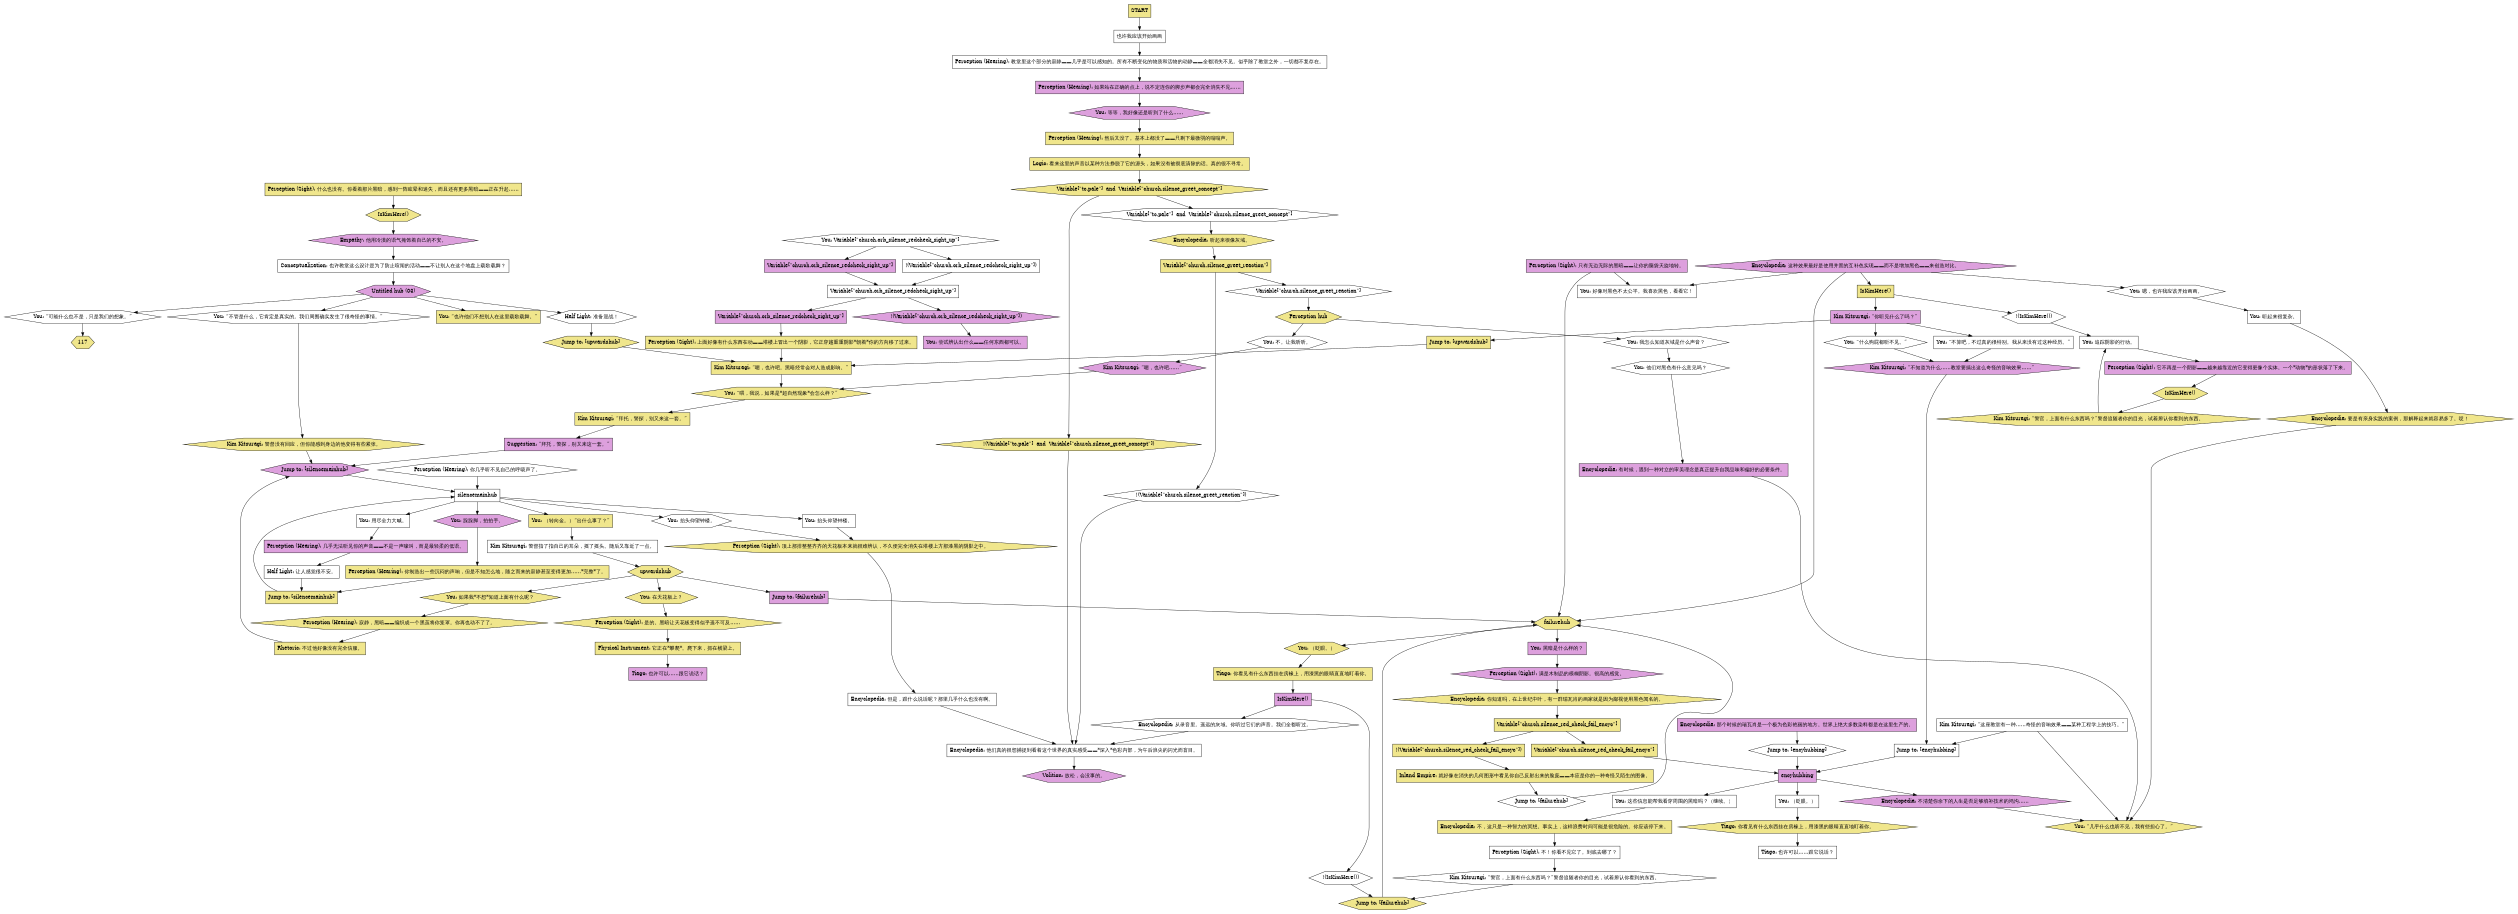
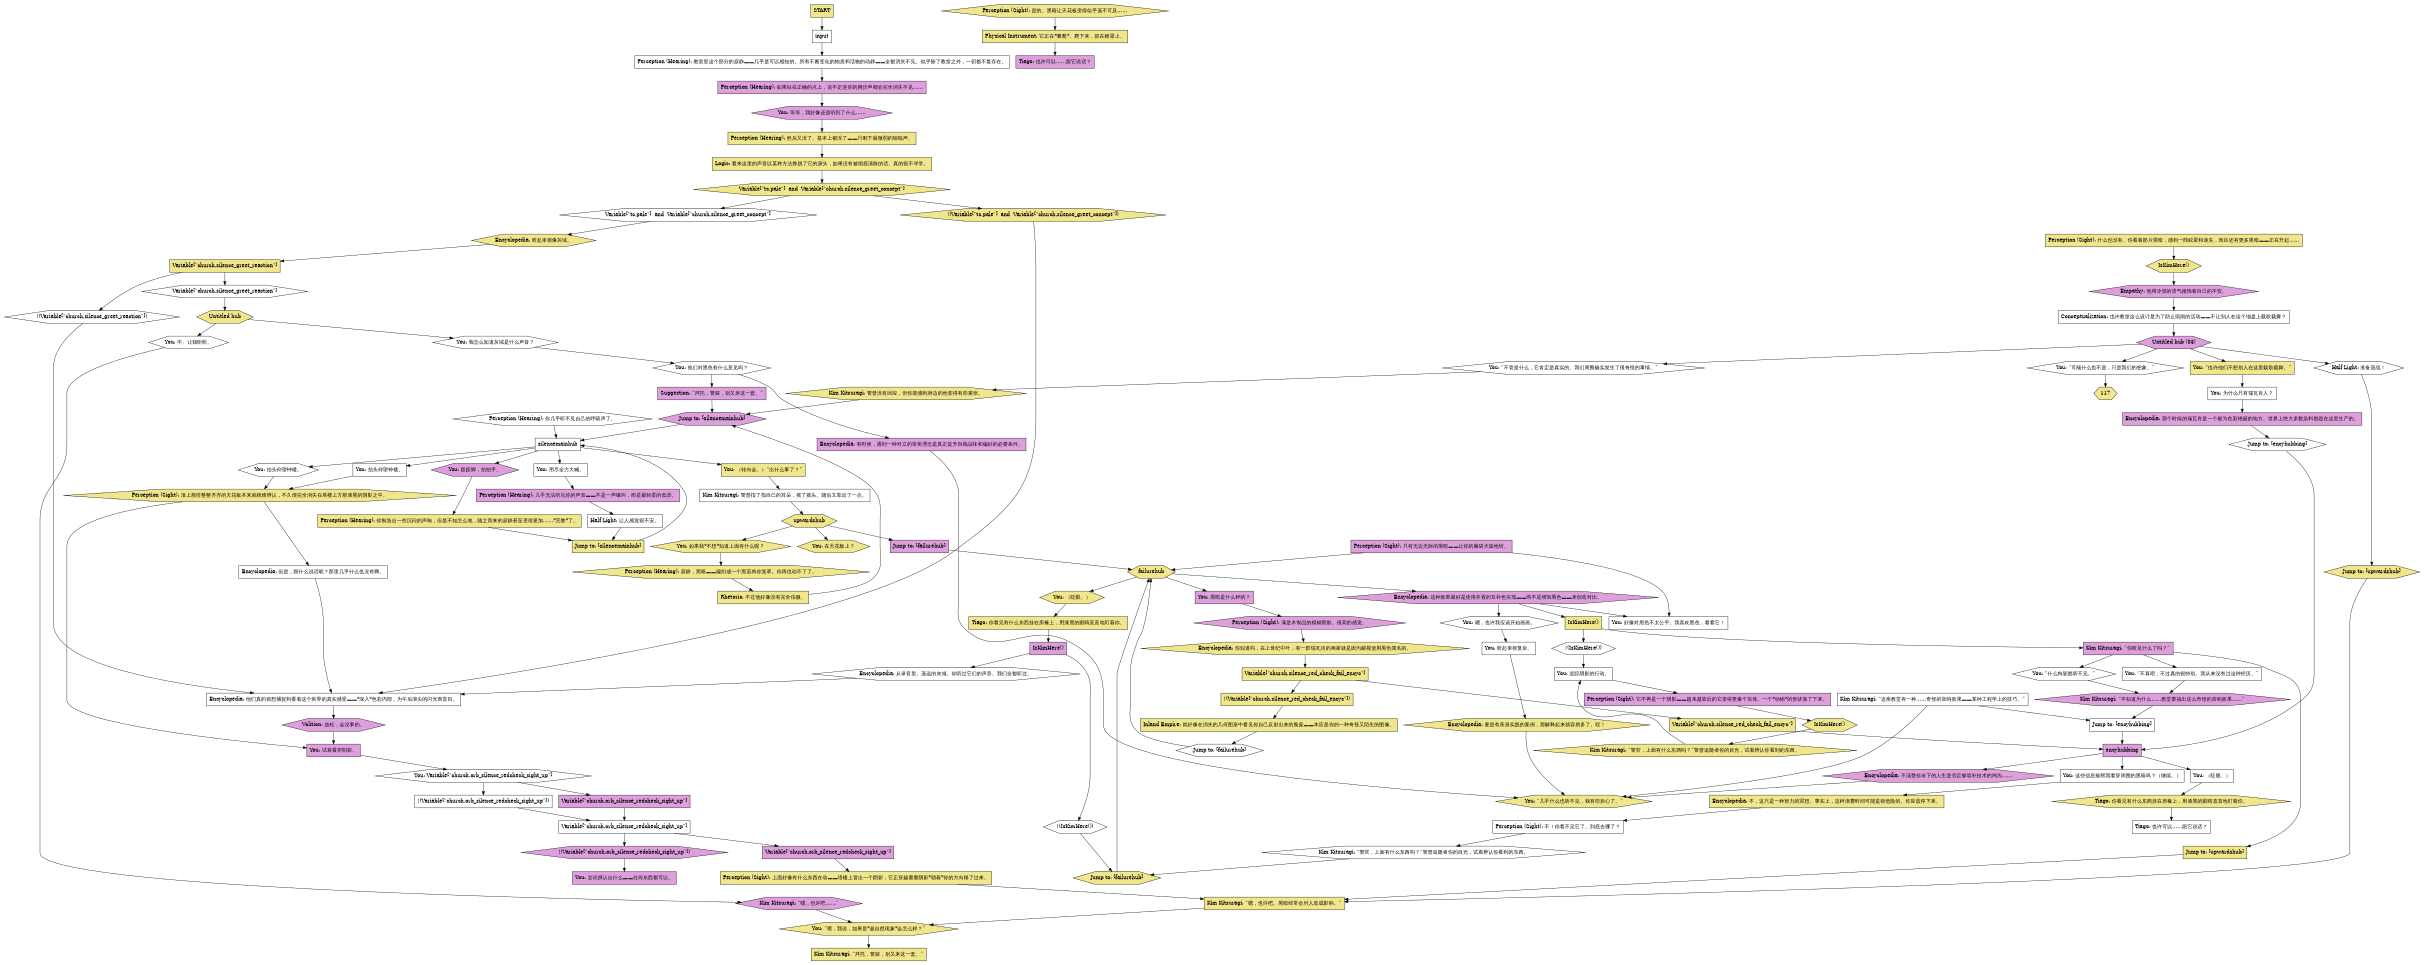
  digraph {
    node [fillcolor=khaki shape=box style=filled]
    n1 [label=START]
-   n2 [fillcolor=white label="也许我应该开始画画"]
+   n2 [fillcolor=white label=input]
    n3 [fillcolor=white label="Perception (Hearing): 教堂里这个部分的寂静——几乎是可以感知的。所有不断变化的物质和活物的动静——全都消失不见。似乎除了教堂之外，一切都不复存在。"]
    n4 [fillcolor=plum label="Perception (Hearing): 如果站在正确的点上，说不定连你的脚步声都会完全消失不见……"]
    n5 [fillcolor=white label="Variable[\"church.orb_silence_redcheck_sight_up\"]"]
    n6 [fillcolor=plum label="Variable[\"church.orb_silence_redcheck_sight_up\"]"]
    n7 [fillcolor=plum label="!(Variable[\"church.orb_silence_redcheck_sight_up\"])" shape=hexagon]
    n8 [label="Perception (Sight): 上面好像有什么东西在动——塔楼上冒出一个阴影，它正穿越重重阴影*朝着*你的方向移了过来。"]
    n9 [fillcolor=plum label="You: 尝试辨认出什么——任何东西都可以。"]
    n10 [label="Kim Kitsuragi: “嗯，也许吧。黑暗经常会对人造成影响。”"]
    n11 [fillcolor=plum label="Jump to: [silencemainhub]" shape=hexagon]
    n12 [fillcolor=white label=silencemainhub]
    n13 [label="You: （转向金。）“出什么事了？”"]
    n14 [fillcolor=plum label="You: 跺跺脚，拍拍手。" shape=hexagon]
    n15 [fillcolor=white label="You: 抬头仰望钟楼。"]
    n16 [fillcolor=white label="You: 抬头仰望钟楼。" shape=hexagon]
    n17 [fillcolor=white label="You: 用尽全力大喊。"]
    n18 [label="Tiago: 你看见有什么东西挂在房椽上，用漆黑的眼睛直直地盯着你。"]
    n19 [fillcolor=plum label="IsKimHere()"]
    n20 [fillcolor=white label="!(IsKimHere())" shape=hexagon]
    n21 [fillcolor=white label="Encyclopedia: 从录音里。遥远的灰域。你听过它们的声音。我们全都听过。" shape=hexagon]
    n22 [label="You: （眨眼。）" shape=hexagon]
    n23 [label="Inland Empire: 就好像在消失的几何图形中看见你自己反射出来的脸庞——本应是你的一种奇怪又陌生的图像。"]
    n24 [fillcolor=white label="Jump to: [failurehub]" shape=hexagon]
    n25 [label=failurehub shape=hexagon]
    n26 [label="Physical Instrument: 它正在*攀爬*。爬下来，抓在横梁上。"]
    n27 [fillcolor=plum label="Tiago: 也许可以……跟它说话？"]
    n28 [label="You: “也许他们不想别人在这里载歌载舞。”"]
+   n29 [fillcolor=white label="You: 为什么只有瑞瓦肖人？"]
    n30 [fillcolor=plum label="Encyclopedia: 那个时候的瑞瓦肖是一个极为色彩艳丽的地方。世界上绝大多数染料都是在这里生产的。"]
    n31 [fillcolor=plum label="You: 等等，我好像还是听到了什么……" shape=hexagon]
    n32 [label="Perception (Hearing): 然后又没了。基本上都没了——只剩下最微弱的嗡嗡声。"]
    n33 [label="Logic: 看来这里的声音以某种方法挣脱了它的源头，如果没有被彻底清除的话。真的很不寻常。"]
    n34 [fillcolor=white label="Kim Kitsuragi: 警督指了指自己的耳朵，摇了摇头。随后又靠近了一点。"]
    n35 [label=upwardshub shape=hexagon]
    n36 [fillcolor=plum label="Perception (Sight): 它不再是一个阴影——越来越靠近的它变得更像个实体。一个*动物*的形状落了下来。"]
    n37 [label="IsKimHere()" shape=hexagon]
    n38 [label="Kim Kitsuragi: “警官，上面有什么东西吗？”警督追随者你的目光，试着辨认你看到的东西。" shape=hexagon]
    n39 [fillcolor=white label="You: “什么狗屁都听不见。”" shape=hexagon]
    n40 [fillcolor=plum label="Kim Kitsuragi: “不知道为什么……教堂要搞出这么奇怪的音响效果……”" shape=hexagon]
    n41 [fillcolor=white label="Jump to: [encyhubbing]"]
    n42 [label="Kim Kitsuragi: “拜托，警探，别又来这一套。”"]
    n43 [fillcolor=plum label="Suggestion: “拜托，警探，别又来这一套。”"]
    n44 [label="Encyclopedia: 要是有亲身实践的案例，那解释起来就容易多了。哎！" shape=hexagon]
    n45 [label="You: “几乎什么也听不见，我有些担心了。”" shape=hexagon]
    n46 [fillcolor=white label="You: 追踪阴影的行动。"]
    n47 [label="Variable[\"tc.pale\"]  and  Variable[\"church.silence_greet_concept\"]" shape=hexagon]
    n48 [label="Perception (Hearing): 你制造出一些沉闷的声响，但是不知怎么地，随之而来的寂静甚至变得更加……*完整*了。"]
    n49 [label="Jump to: [silencemainhub]"]
    n50 [label="Perception (Sight): 是的。黑暗让天花板变得似乎遥不可及……" shape=hexagon]
    n51 [label="Jump to: [failurehub]" shape=hexagon]
    n52 [fillcolor=plum label="You: 黑暗是什么样的？"]
    n53 [fillcolor=plum label="Encyclopedia: 这种效果最好是使用并置的互补色实现——而不是增加黑色——来创造对比。" shape=hexagon]
    n54 [fillcolor=white label="Tiago: 也许可以……跟它说话？"]
    n55 [fillcolor=plum label=encyhubbing]
    n56 [fillcolor=white label="Variable[\"tc.pale\"]  and  Variable[\"church.silence_greet_concept\"]" shape=hexagon]
    n57 [label="!(Variable[\"tc.pale\"]  and  Variable[\"church.silence_greet_concept\"])" shape=hexagon]
    n58 [fillcolor=white label="You: 这些信息能帮我看穿周围的黑暗吗？（继续。）"]
    n59 [fillcolor=white label="You: （眨眼。）"]
    n60 [fillcolor=plum label="Encyclopedia: 不清楚你余下的人生是否足够填补技术的鸿沟……" shape=hexagon]
    n61 [label="Encyclopedia: 不，这只是一种智力的冥想。事实上，这样浪费时间可能是很危险的。你应该停下来。"]
    n62 [label="Tiago: 你看见有什么东西挂在房椽上，用漆黑的眼睛直直地盯着你。" shape=hexagon]
    n63 [fillcolor=white label="You: 嗯，也许我应该开始画画。" shape=hexagon]
    n64 [fillcolor=white label="You: 听起来很复杂。"]
    n65 [label="Perception (Sight): 顶上那排整整齐齐的天花板本来就很难辨认，不久便完全消失在塔楼上方那漆黑的阴影之中。" shape=hexagon]
+   n66 [fillcolor=plum label="You: 试着看穿阴影。"]
    n67 [fillcolor=white label="Encyclopedia: 但是，跟什么说话呢？那里几乎什么也没有啊。"]
    n68 [label="Variable[\"church.silence_red_check_fail_encyc\"]"]
    n69 [label="Variable[\"church.silence_red_check_fail_encyc\"]"]
    n70 [label="!(Variable[\"church.silence_red_check_fail_encyc\"])"]
    n71 [fillcolor=white label="Perception (Sight): 不！你看不见它了。到底去哪了？"]
    n72 [fillcolor=white label="Kim Kitsuragi: “警官，上面有什么东西吗？”警督追随者你的目光，试着辨认你看到的东西。" shape=hexagon]
    n73 [fillcolor=white label="Jump to: [encyhubbing]" shape=hexagon]
-   n74 [label="Perception hub" shape=hexagon]
+   n74 [label="Untitled hub" shape=hexagon]
    n75 [fillcolor=white label="You: 不。让我听听。" shape=hexagon]
    n76 [fillcolor=white label="You: 我怎么知道灰域是什么声音？" shape=hexagon]
    n77 [fillcolor=plum label="Kim Kitsuragi: “嗯，也许吧……”" shape=hexagon]
    n78 [fillcolor=white label="You: 他们对黑色有什么意见吗？" shape=hexagon]
    n79 [label="You: “喂，我说，如果是*超自然现象*会怎么样？”" shape=hexagon]
    n80 [label="Encyclopedia: 你知道吗，在上世纪中叶，有一群瑞瓦肖的画家就是因为鄙视使用黑色闻名的。" shape=hexagon]
    n81 [fillcolor=white label="You: 好像对黑色不太公平。我喜欢黑色，看看它！"]
    n82 [fillcolor=plum label="Perception (Sight): 只有无边无际的黑暗——让你的脑袋天旋地转。"]
    n83 [fillcolor=white label="You: Variable[\"church.orb_silence_redcheck_sight_up\"]" shape=hexagon]
    n84 [fillcolor=plum label="Variable[\"church.orb_silence_redcheck_sight_up\"]"]
    n85 [fillcolor=white label="!(Variable[\"church.orb_silence_redcheck_sight_up\"])"]
    n86 [fillcolor=plum label="Untitled hub (03)" shape=hexagon]
    n87 [fillcolor=white label="You: “可能什么也不是，只是我们的想象。”" shape=hexagon]
    n88 [fillcolor=white label="You: “不管是什么，它肯定是真实的。我们周围确实发生了很奇怪的事情。”" shape=hexagon]
    n89 [fillcolor=white label="Half Light: 准备迎战！" shape=hexagon]
    117 [shape=hexagon]
    n91 [label="Kim Kitsuragi: 警督没有回应，但你能感到身边的他变得有些紧张。" shape=hexagon]
    n92 [label="Jump to: [upwardshub]" shape=hexagon]
    n93 [fillcolor=plum label="Encyclopedia: 有时候，遇到一种对立的审美理念是真正提升自我品味和偏好的必要条件。"]
    n94 [fillcolor=plum label="Perception (Hearing): 几乎无法听见你的声音——不是一声嚎叫，而是最轻柔的低语。"]
    n95 [fillcolor=white label="Half Light: 让人感觉很不安。"]
    n96 [fillcolor=white label="Encyclopedia: 他们真的很想捕捉到看着这个世界的真实感受——*深入*色彩内部，为午后浪尖的闪光而盲目。"]
    n97 [fillcolor=plum label="Perception (Sight): 满是木制品的模糊阴影。很高的感觉。" shape=hexagon]
    n98 [fillcolor=white label="Conceptualization: 也许教堂这么设计是为了防止喧闹的活动——不让别人在这个地盘上载歌载舞？"]
    n99 [label="Encyclopedia: 听起来很像灰域。" shape=hexagon]
    n100 [label="Variable[\"church.silence_greet_reaction\"]"]
    n101 [fillcolor=white label="Variable[\"church.silence_greet_reaction\"]" shape=hexagon]
    n102 [fillcolor=white label="!(Variable[\"church.silence_greet_reaction\"])" shape=hexagon]
    n103 [label="IsKimHere()"]
    n104 [label="Perception (Sight): 什么也没有。你看着那片黑暗，感到一阵眩晕和迷失，而且还有更多黑暗——正在升起……"]
    n105 [label="IsKimHere()" shape=hexagon]
    n106 [fillcolor=plum label="Empathy: 他用冷漠的语气掩饰着自己的不安。" shape=hexagon]
    n107 [fillcolor=plum label="Volition: 放松，会没事的。" shape=hexagon]
    n108 [fillcolor=white label="Kim Kitsuragi: “这座教堂有一种……奇怪的音响效果——某种工程学上的技巧。”"]
    n109 [fillcolor=white label="You: “不算吧，不过真的很特别。我从来没有过这种经历。”"]
    n110 [label="You: 在天花板上？" shape=hexagon]
    n111 [fillcolor=plum label="Jump to: [failurehub]"]
    n112 [label="You: 如果我*不想*知道上面有什么呢？" shape=hexagon]
    n113 [label="Perception (Hearing): 寂静，黑暗——编织成一个黑茧将你笼罩。你再也动不了了。" shape=hexagon]
    n114 [label="Rhetoric: 不过他好像没有完全信服。"]
    n115 [fillcolor=white label="Perception (Hearing): 你几乎听不见自己的呼吸声了。" shape=hexagon]
    n116 [fillcolor=white label="!(IsKimHere())" shape=hexagon]
    n117 [fillcolor=plum label="Kim Kitsuragi: “你听见什么了吗？”"]
    n118 [label="Jump to: [upwardshub]"]
    n1 -> n2
    n2 -> n3
    n3 -> n4
    n4 -> n31
    n5 -> n6
    n5 -> n7
    n6 -> n8
    n7 -> n9
    n8 -> n10
    n10 -> n79
    n11 -> n12
    n12 -> n13
    n12 -> n14
    n12 -> n15
    n12 -> n16
    n12 -> n17
    n13 -> n34
    n14 -> n48
    n15 -> n65
    n16 -> n65
    n17 -> n94
    n18 -> n19
    n19 -> n20
    n19 -> n21
    n20 -> n51
    n21 -> n96
    n22 -> n18
    n23 -> n24
    n24 -> n25
    n25 -> n22
    n25 -> n52
-   n53 -> n25
+   n25 -> n53
    n26 -> n27
+   n28 -> n29
+   n29 -> n30
    n30 -> n73
    n31 -> n32
    n32 -> n33
    n33 -> n47
    n34 -> n35
    n35 -> n110
    n35 -> n111
    n35 -> n112
    n36 -> n37
    n37 -> n38
    n38 -> n46
    n39 -> n40
    n40 -> n41
    n41 -> n55
-   n42 -> n43
+   n78 -> n43
    n43 -> n11
    n44 -> n45
    n46 -> n36
    n47 -> n56
    n47 -> n57
    n48 -> n49
    n49 -> n12
    n50 -> n26
    n51 -> n25
    n52 -> n97
    n53 -> n63
    n53 -> n81
    n53 -> n103
    n55 -> n58
    n55 -> n59
    n55 -> n60
    n56 -> n99
    n57 -> n96
    n58 -> n61
    n59 -> n62
    n60 -> n45
    n61 -> n71
    n62 -> n54
    n63 -> n64
    n64 -> n44
+   n65 -> n66
    n65 -> n67
+   n66 -> n83
    n67 -> n96
    n68 -> n69
    n68 -> n70
    n69 -> n55
    n70 -> n23
    n71 -> n72
    n72 -> n51
    n73 -> n55
    n74 -> n75
    n74 -> n76
    n75 -> n77
    n76 -> n78
    n77 -> n79
    n78 -> n93
    n79 -> n42
    n80 -> n68
    n82 -> n25
    n82 -> n81
    n83 -> n84
    n83 -> n85
    n84 -> n5
    n85 -> n5
    n86 -> n28
    n86 -> n87
    n86 -> n88
    n86 -> n89
    n87 -> 117
    n88 -> n91
    n89 -> n92
    n91 -> n11
    n92 -> n10
    n93 -> n45
    n94 -> n95
    n95 -> n49
    n96 -> n107
    n97 -> n80
    n98 -> n86
    n99 -> n100
    n100 -> n101
    n100 -> n102
    n101 -> n74
    n102 -> n96
    n103 -> n116
    n103 -> n117
    n104 -> n105
    n105 -> n106
    n106 -> n98
+   n107 -> n66
    n108 -> n41
    n108 -> n45
    n109 -> n40
-   n110 -> n50
    n111 -> n25
    n112 -> n113
    n113 -> n114
    n114 -> n11
    n115 -> n12
    n116 -> n46
    n117 -> n39
    n117 -> n109
    n117 -> n118
    n118 -> n10
  }
